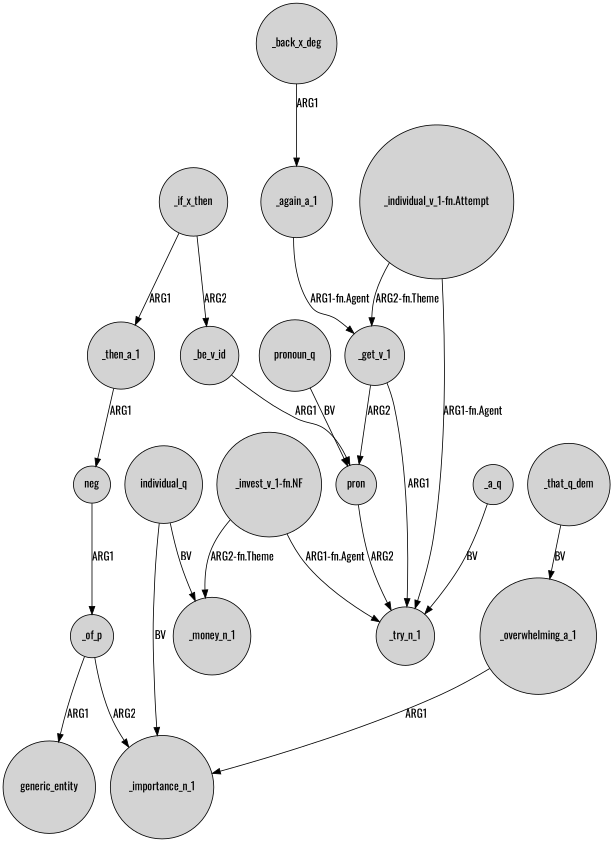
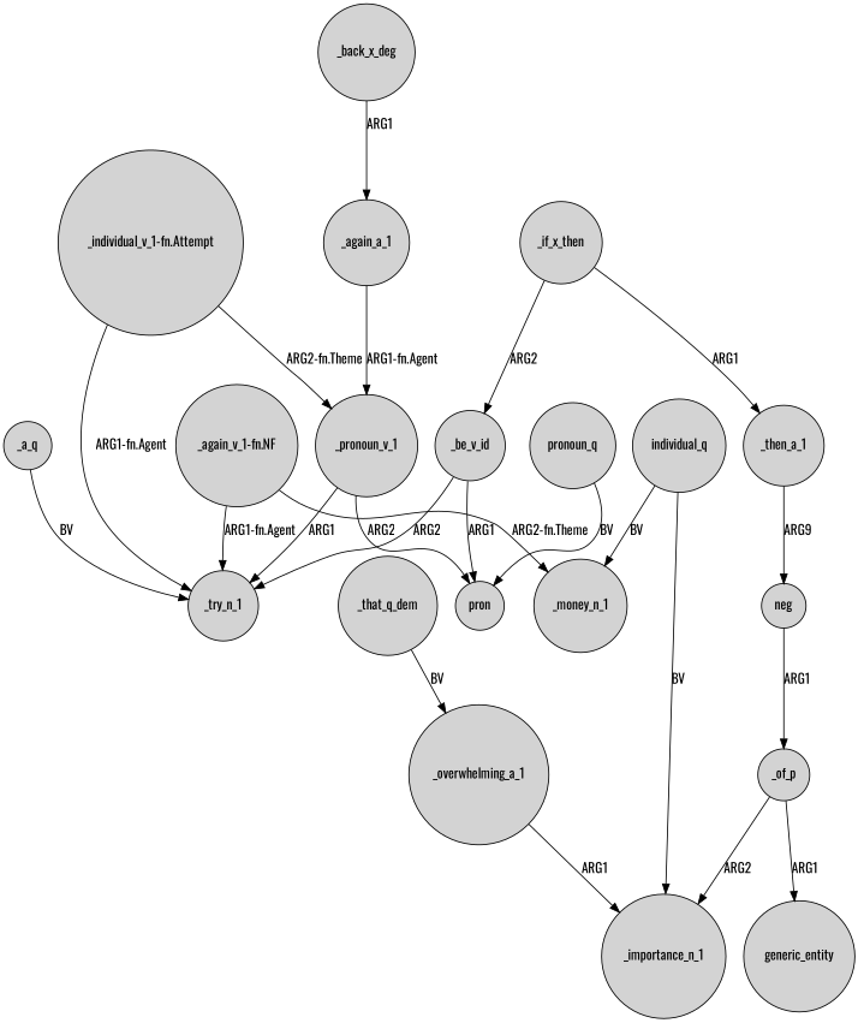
  digraph {
    fontname=Oswald
    node [fontname=Oswald shape=circle style=filled]
    edge [fontname=Oswald]
    _back_x_deg
    _again_a_1
-   _get_v_1
+   _get_v_1 [label=_pronoun_v_1]
    n4 [label=_try_n_1]
    pron
    n6 [label=individual_q]
    _money_n_1
    _importance_n_1
    _if_x_then
    _then_a_1
    _be_v_id
    neg
    _of_p
    _a_q
-   "_invest_v_1-fn.NF"
+   "_invest_v_1-fn.NF" [label="_again_v_1-fn.NF"]
    _that_q_dem
    _overwhelming_a_1
    generic_entity
    n19 [label="_individual_v_1-fn.Attempt"]
    pronoun_q
    _back_x_deg -> _again_a_1 [label=ARG1]
    _again_a_1 -> _get_v_1 [label="ARG1-fn.Agent"]
    _get_v_1 -> n4 [label=ARG1]
    _get_v_1 -> pron [label=ARG2]
    n6 -> _money_n_1 [label=BV]
    n6 -> _importance_n_1 [label=BV]
    _if_x_then -> _then_a_1 [label=ARG1]
    _if_x_then -> _be_v_id [label=ARG2]
-   _then_a_1 -> neg [label=ARG1]
-   pron -> n4 [label=ARG2]
+   _then_a_1 -> neg [label=ARG9]
+   _be_v_id -> n4 [label=ARG2]
    _be_v_id -> pron [label=ARG1]
    neg -> _of_p [label=ARG1]
    _of_p -> _importance_n_1 [label=ARG2]
    _of_p -> generic_entity [label=ARG1]
    _a_q -> n4 [label=BV]
    "_invest_v_1-fn.NF" -> n4 [label="ARG1-fn.Agent"]
    "_invest_v_1-fn.NF" -> _money_n_1 [label="ARG2-fn.Theme"]
    _that_q_dem -> _overwhelming_a_1 [label=BV]
    _overwhelming_a_1 -> _importance_n_1 [label=ARG1]
    n19 -> _get_v_1 [label="ARG2-fn.Theme"]
    n19 -> n4 [label="ARG1-fn.Agent"]
    pronoun_q -> pron [label=BV]
  }
